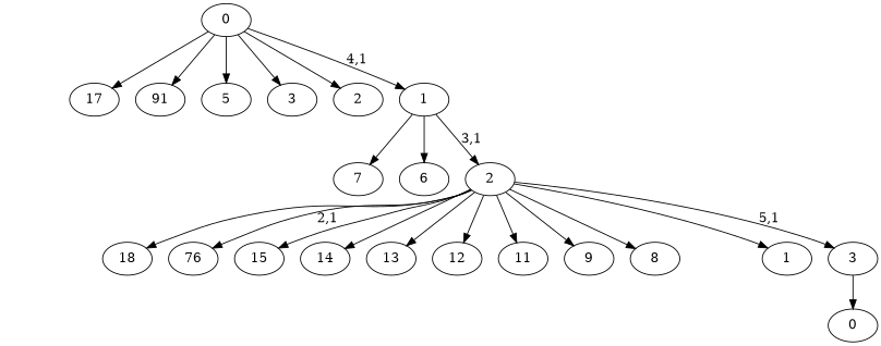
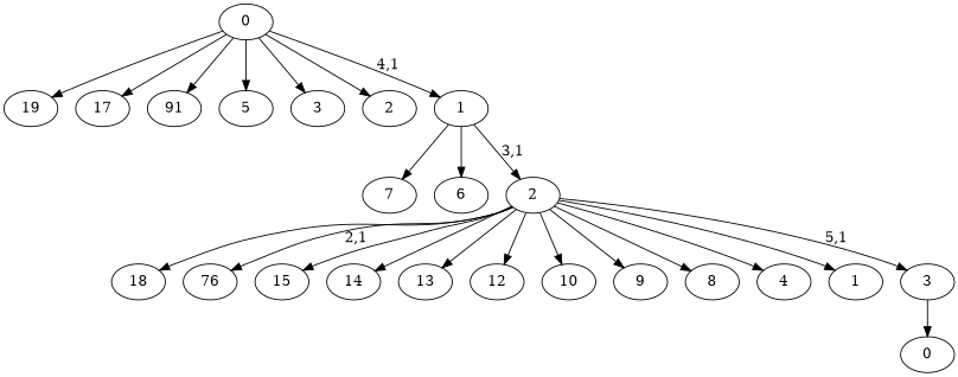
  digraph {
+   n1 [label=19]
    n2 [label=18]
    n3 [label=17]
    n4 [label=76]
    n5 [label=15]
    n6 [label=14]
    n7 [label=13]
    n8 [label=12]
    n9 [label=91]
-   n10 [label=11]
+   n10 [label=10]
    n11 [label=9]
    n12 [label=8]
    n13 [label=7]
    n14 [label=6]
    n15 [label=5]
+   n16 [label=4]
    n17 [label=3]
    n18 [label=2]
    n19 [label=1]
    n20 [label=0]
    3
    2
    1
    0
    3 -> n20
    2 -> n2
    2 -> n4 [label="2,1"]
    2 -> n5
    2 -> n6
    2 -> n7
    2 -> n8
    2 -> n10
    2 -> n11
    2 -> n12
+   2 -> n16
    2 -> n19
    2 -> 3 [label="5,1"]
    1 -> n13
    1 -> n14
    1 -> 2 [label="3,1"]
+   0 -> n1
    0 -> n3
    0 -> n9
    0 -> n15
    0 -> n17
    0 -> n18
    0 -> 1 [label="4,1"]
  }
